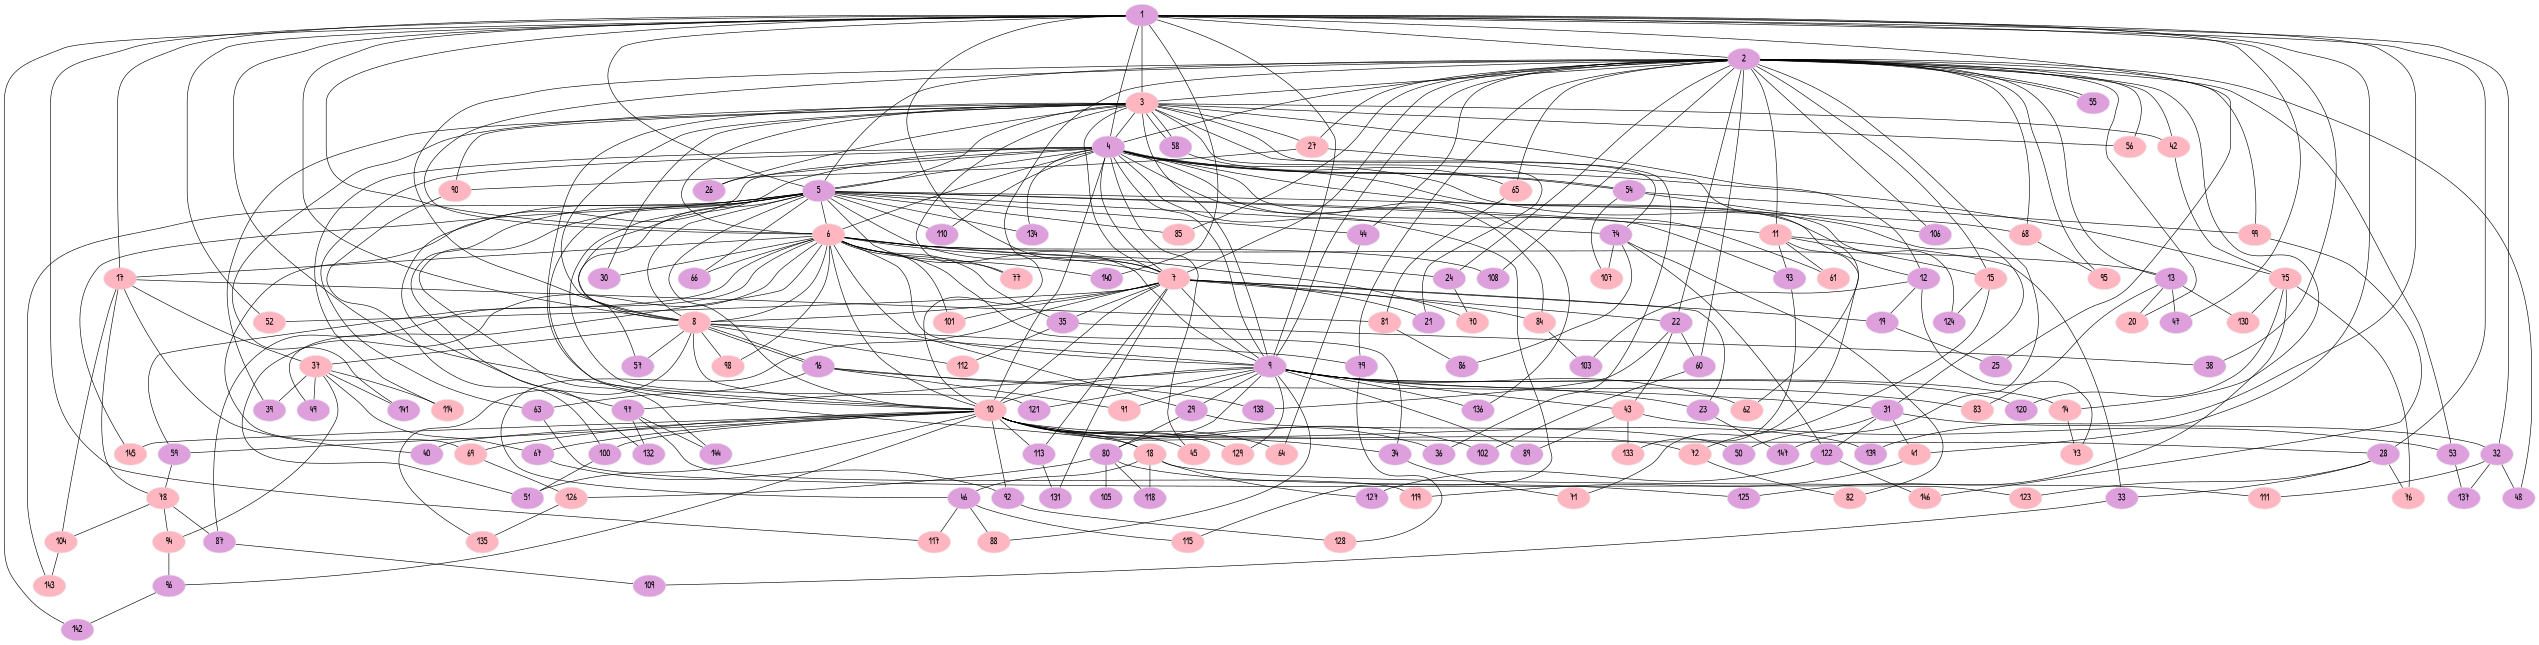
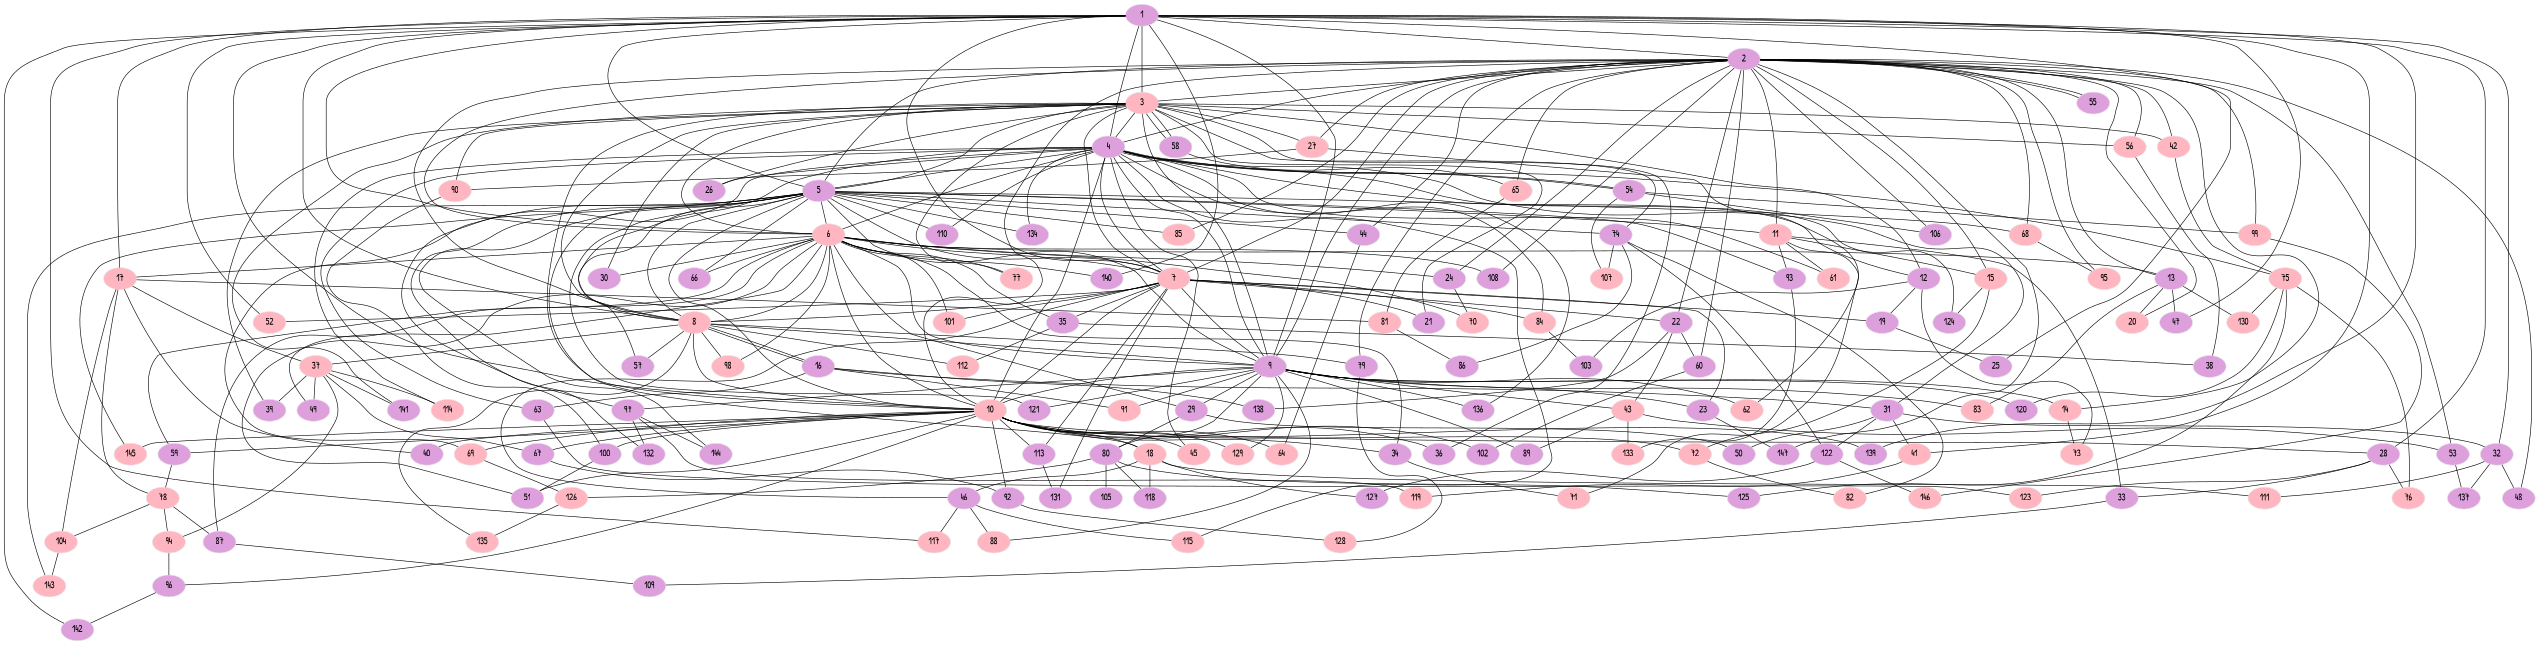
  graph {
    fontname="Patrick Hand"
    node [color=gray90 fillcolor=plum fontname="Patrick Hand" style=filled]
    edge [fontname="Patrick Hand"]
    1
    2
    3 [fillcolor=lightpink]
    4
    5
    6 [fillcolor=lightpink]
    7 [fillcolor=lightpink]
    8 [fillcolor=lightpink]
    9
    10 [fillcolor=lightpink]
    17 [fillcolor=lightpink]
    25
    28
    32
    38
    41 [fillcolor=lightpink]
    47
    52 [fillcolor=lightpink]
    117 [fillcolor=lightpink]
    139
    140
    142
    11 [fillcolor=lightpink]
    13
    14 [fillcolor=lightpink]
    15 [fillcolor=lightpink]
    20 [fillcolor=lightpink]
    22
    24
    27 [fillcolor=lightpink]
    42 [fillcolor=lightpink]
    44
    48
    53
    55
    56 [fillcolor=lightpink]
    60
    65 [fillcolor=lightpink]
    68 [fillcolor=lightpink]
    79
    85 [fillcolor=lightpink]
    95 [fillcolor=lightpink]
    99 [fillcolor=lightpink]
    106
    108
    147
    12
    21
    26
    30
    36
    39
    58
    74
    77 [fillcolor=lightpink]
    90 [fillcolor=lightpink]
    141
    31
    45 [fillcolor=lightpink]
    54
    61 [fillcolor=lightpink]
    63
    75 [fillcolor=lightpink]
    84 [fillcolor=lightpink]
    97
    110
    114 [fillcolor=lightpink]
    115 [fillcolor=lightpink]
    124
    134
    136
    18 [fillcolor=lightpink]
    57
    66
    69 [fillcolor=lightpink]
    93
    121
    132
    143 [fillcolor=lightpink]
    144
    145 [fillcolor=lightpink]
    29
    34
    35
    49
    51
    59
    70 [fillcolor=lightpink]
    87
    98 [fillcolor=lightpink]
    101 [fillcolor=lightpink]
    19
    23
    46
    113
    131
    16
    37 [fillcolor=lightpink]
    112 [fillcolor=lightpink]
    135 [fillcolor=lightpink]
    43 [fillcolor=lightpink]
    62 [fillcolor=lightpink]
    80
    83 [fillcolor=lightpink]
    88 [fillcolor=lightpink]
    89
    91 [fillcolor=lightpink]
    120
    129 [fillcolor=lightpink]
    40
    64 [fillcolor=lightpink]
    67
    72 [fillcolor=lightpink]
    92
    96
    100
    102
    78 [fillcolor=lightpink]
    81 [fillcolor=lightpink]
    104 [fillcolor=lightpink]
    33
    76 [fillcolor=lightpink]
    123 [fillcolor=lightpink]
    111 [fillcolor=lightpink]
    137
    119 [fillcolor=lightpink]
    71 [fillcolor=lightpink]
    130 [fillcolor=lightpink]
    73 [fillcolor=lightpink]
    138
    128 [fillcolor=lightpink]
    146 [fillcolor=lightpink]
    103
    122
    107 [fillcolor=lightpink]
    82 [fillcolor=lightpink]
    86
    50
    125
    118
    127
    126 [fillcolor=lightpink]
    133 [fillcolor=lightpink]
    109
    94 [fillcolor=lightpink]
    105
    1 -- 2
    1 -- 3
    1 -- 4
    1 -- 5
    1 -- 6
    1 -- 7
    1 -- 8
    1 -- 9
    1 -- 10
    1 -- 17
    1 -- 25
    1 -- 28
    1 -- 32
-   1 -- 38
+   56 -- 38
    1 -- 41
    1 -- 47
    1 -- 52
    1 -- 117
    1 -- 139
    1 -- 140
    1 -- 142
    2 -- 3
    2 -- 4
    2 -- 5
    2 -- 6
    2 -- 7
    2 -- 8
    2 -- 9
    2 -- 10
    2 -- 11
    2 -- 13
    2 -- 14
    2 -- 15
    2 -- 20
    2 -- 22
    2 -- 24
    2 -- 27
    2 -- 42
    2 -- 44
    2 -- 48
    2 -- 53
    2 -- 55
    2 -- 55
    2 -- 56
    2 -- 60
    2 -- 65
    2 -- 68
    2 -- 79
    2 -- 85
    2 -- 95
    2 -- 99
    2 -- 106
    2 -- 108
    2 -- 147
    3 -- 4
    3 -- 5
    3 -- 6
    3 -- 7
    3 -- 8
    3 -- 9
    3 -- 10
    3 -- 27
    3 -- 42
    3 -- 56
    3 -- 12
    3 -- 21
    3 -- 26
    3 -- 30
    3 -- 36
    3 -- 39
    3 -- 58
    3 -- 58
    3 -- 74
    3 -- 77
    3 -- 90
    3 -- 141
    4 -- 5
    4 -- 6
    4 -- 7
    4 -- 8
    4 -- 9
    4 -- 10
    4 -- 12
    4 -- 26
    4 -- 31
    4 -- 45
    4 -- 54
    4 -- 54
    4 -- 61
    4 -- 63
    4 -- 75
    4 -- 84
    4 -- 97
    4 -- 110
    4 -- 114
    4 -- 115
    4 -- 124
    4 -- 134
    4 -- 136
    5 -- 6
    5 -- 7
    5 -- 8
    5 -- 9
    5 -- 10
    5 -- 11
    5 -- 44
    5 -- 68
    5 -- 85
    5 -- 74
    5 -- 110
    5 -- 134
    5 -- 18
    5 -- 57
    5 -- 66
    5 -- 69
    5 -- 93
    5 -- 121
    5 -- 132
    5 -- 143
    5 -- 144
    5 -- 145
    6 -- 7
    6 -- 8
    6 -- 9
    6 -- 10
    6 -- 17
    6 -- 140
    6 -- 13
    6 -- 24
    6 -- 108
    6 -- 30
    6 -- 77
    6 -- 66
    6 -- 29
    6 -- 34
    6 -- 35
    6 -- 49
    6 -- 51
    6 -- 59
    6 -- 70
    6 -- 87
    6 -- 98
    6 -- 101
    7 -- 8
    7 -- 9
    7 -- 10
    7 -- 52
    7 -- 22
    7 -- 21
    7 -- 84
    7 -- 35
    7 -- 101
    7 -- 19
    7 -- 23
    7 -- 46
    7 -- 113
    7 -- 131
    8 -- 9
    8 -- 10
    8 -- 79
    8 -- 57
    8 -- 98
    8 -- 16
    8 -- 16
    8 -- 37
    8 -- 112
    8 -- 135
    9 -- 10
    9 -- 14
    9 -- 97
    9 -- 136
    9 -- 121
    9 -- 29
    9 -- 23
    9 -- 43
    9 -- 62
    9 -- 80
    9 -- 83
    9 -- 88
    9 -- 89
    9 -- 91
    9 -- 120
    9 -- 129
    10 -- 28
    10 -- 139
    10 -- 36
    10 -- 45
    10 -- 18
    10 -- 69
    10 -- 145
    10 -- 34
    10 -- 51
    10 -- 59
    10 -- 113
    10 -- 129
    10 -- 40
    10 -- 64
    10 -- 67
    10 -- 72
    10 -- 92
    10 -- 96
    10 -- 100
    10 -- 102
    17 -- 37
    17 -- 40
    17 -- 78
    17 -- 81
    17 -- 104
    28 -- 33
    28 -- 76
    28 -- 123
    32 -- 48
    32 -- 111
    32 -- 137
    41 -- 119
    11 -- 15
    11 -- 61
    11 -- 93
    11 -- 33
    11 -- 71
    13 -- 47
    13 -- 20
    13 -- 83
    13 -- 130
    14 -- 73
    15 -- 124
    15 -- 72
    22 -- 60
    22 -- 43
    22 -- 138
    24 -- 70
    27 -- 90
    27 -- 62
    42 -- 75
    44 -- 64
    53 -- 137
    60 -- 102
    65 -- 81
    68 -- 95
    79 -- 128
    99 -- 146
    12 -- 19
    12 -- 73
    12 -- 103
    58 -- 65
    74 -- 122
    74 -- 107
    74 -- 82
    74 -- 86
    90 -- 100
    31 -- 32
    31 -- 41
    31 -- 122
    31 -- 50
    54 -- 99
    54 -- 106
    54 -- 107
    63 -- 123
    75 -- 120
    75 -- 76
    75 -- 130
    75 -- 125
    84 -- 103
    97 -- 132
    97 -- 144
    97 -- 119
    18 -- 46
    18 -- 111
    18 -- 118
    18 -- 127
    69 -- 126
    93 -- 133
    29 -- 80
    29 -- 50
    34 -- 71
    35 -- 38
    35 -- 112
    59 -- 78
    87 -- 109
    19 -- 25
    23 -- 147
    46 -- 117
    46 -- 115
    46 -- 88
    113 -- 131
    16 -- 31
    16 -- 63
    16 -- 91
    16 -- 138
    37 -- 39
    37 -- 141
    37 -- 114
    37 -- 49
    37 -- 67
    37 -- 94
    43 -- 53
    43 -- 89
    43 -- 133
    80 -- 125
    80 -- 118
    80 -- 126
    80 -- 105
    67 -- 92
    72 -- 82
    92 -- 128
    96 -- 142
    100 -- 51
    78 -- 87
    78 -- 104
    78 -- 94
    81 -- 86
    104 -- 143
    33 -- 109
    122 -- 146
    122 -- 127
    126 -- 135
    94 -- 96
  }
